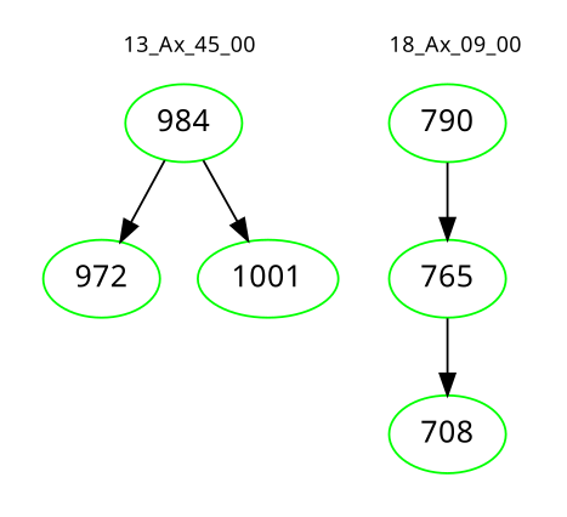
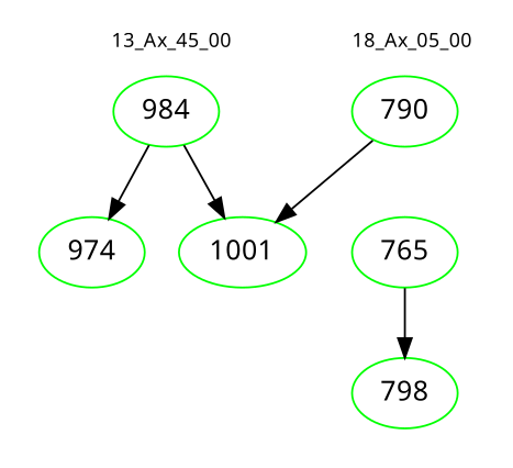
  digraph {
    fontname="Noto Sans"
    node [color=green fontname="Noto Sans"]
    edge [color=black fontname="Noto Sans"]
    n1 [label=984]
-   n2 [label=972]
+   n2 [label=974]
    n3 [label=1001]
    n4 [label=790]
    n5 [label=765]
-   n6 [label=708]
+   n6 [label=798]
    subgraph cluster_1 {
      color=white
      fontsize=10
      label="13_Ax_45_00"
      n1
      n2
      n3
    }
    subgraph cluster_2 {
      color=white
      fontsize=10
-     label="18_Ax_09_00"
+     label="18_Ax_05_00"
      n4
      n5
      n6
    }
    n1 -> n2
    n1 -> n3
-   n4 -> n5
+   n4 -> n3
    n5 -> n6
  }
